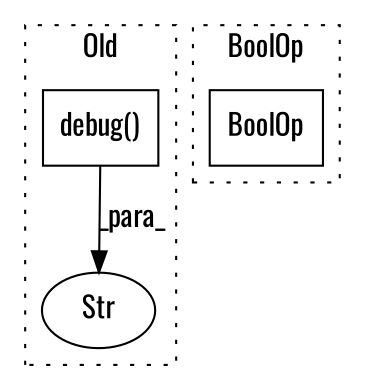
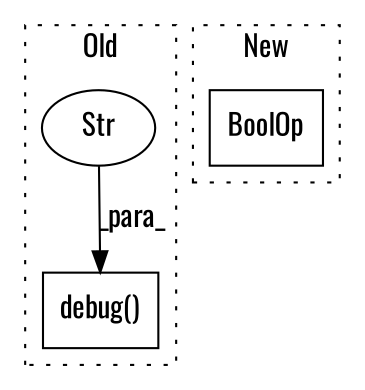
  digraph {
    fontname=Oswald
    node [shape=box fontname=Oswald]
    n1 [a=75 l="13,1" label="debug()" s="3881,3954"]
    n2 [a=66 l=60 label=Str s=3894 shape=ellipse]
    n3 [a=72 l=320 label=BoolOp s=3303]
    subgraph cluster_1 {
      label=Old
      style=dotted
      n1
      n2
    }
    subgraph cluster_2 {
-     label=BoolOp
+     label=New
      style=dotted
      n3
    }
-   n1 -> n2 [label=_para_ fontname=Oswald]
+   n2 -> n1 [label=_para_ fontname=Oswald]
  }
